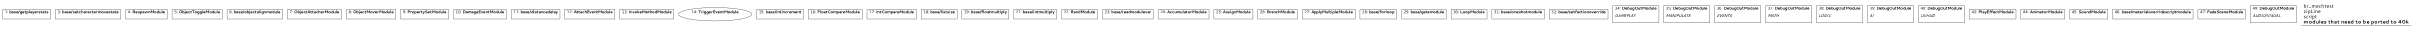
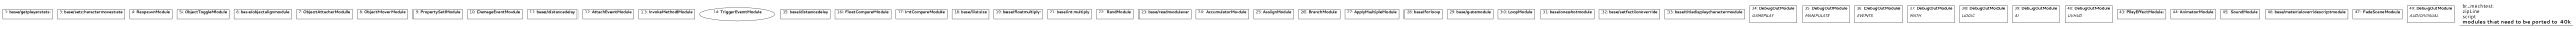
  digraph {
    fontname="Segoe UI"
    splines=spline
    node [fontname="Segoe UI" shape=box]
    n1 [label=<1: <b>base/getplayerstats</b><br/><br/>>]
    n2 [label=<3: <b>base/setcharactermovestate</b><br/><br/>>]
    n3 [label=<4: <b>RespawnModule</b><br/><br/>>]
    n4 [label=<5: <b>ObjectToggleModule</b><br/><br/>>]
    n5 [label=<6: <b>base/objectalignmodule</b><br/><br/>>]
    n6 [label=<7: <b>ObjectAttacherModule</b><br/><br/>>]
    n7 [label=<8: <b>ObjectMoverModule</b><br/><br/>>]
    n8 [label=<9: <b>PropertySetModule</b><br/><br/>>]
    n9 [label=<10: <b>DamageEventModule</b><br/><br/>>]
    n10 [label=<11: <b>base/distancedelay</b><br/><br/>>]
    n11 [label=<12: <b>AttachEventModule</b><br/><br/>>]
    n12 [label=<13: <b>InvokeMethodModule</b><br/><br/>>]
    n13 [label=<14: <b>TriggerEventModule</b><br/><br/>> shape=oval]
-   n14 [label=<15: <b>base/intincrement</b><br/><br/>>]
+   n14 [label=<15: <b>base/distancedelay</b><br/><br/>>]
    n15 [label=<16: <b>FloatCompareModule</b><br/><br/>>]
    n16 [label=<17: <b>IntCompareModule</b><br/><br/>>]
    n17 [label=<18: <b>base/listsize</b><br/><br/>>]
    n18 [label=<19: <b>base/floatmultiply</b><br/><br/>>]
    n19 [label=<21: <b>base/intmultiply</b><br/><br/>>]
    n20 [label=<22: <b>RandModule</b><br/><br/>>]
    n21 [label=<23: <b>base/readmodulevar</b><br/><br/>>]
    n22 [label=<24: <b>AccumulatorModule</b><br/><br/>>]
    n23 [label=<25: <b>AssignModule</b><br/><br/>>]
    n24 [label=<26: <b>BranchModule</b><br/><br/>>]
    n25 [label=<27: <b>ApplyMultipleModule</b><br/><br/>>]
    n26 [label=<28: <b>base/forloop</b><br/><br/>>]
    n27 [label=<29: <b>base/gatemodule</b><br/><br/>>]
    n28 [label=<30: <b>LoopModule</b><br/><br/>>]
    n29 [label=<31: <b>base/oneshotmodule</b><br/><br/>>]
    n30 [label=<32: <b>base/setfactionoverride</b><br/><br/>>]
+   n31 [label=<33: <b>base/titledisplaycharactermodule</b><br/><br/>>]
    n32 [label=<34: <b>DebugOutModule</b><br/><br/><i>GAMEPLAY<br align="left"/></i><br align="left"/>>]
    n33 [label=<35: <b>DebugOutModule</b><br/><br/><i>MANIPULATE<br align="left"/></i><br align="left"/>>]
    n34 [label=<36: <b>DebugOutModule</b><br/><br/><i>EVENTS<br align="left"/></i><br align="left"/>>]
    n35 [label=<37: <b>DebugOutModule</b><br/><br/><i>MATH<br align="left"/></i><br align="left"/>>]
    n36 [label=<38: <b>DebugOutModule</b><br/><br/><i>LOGIC<br align="left"/></i><br align="left"/>>]
    n37 [label=<39: <b>DebugOutModule</b><br/><br/><i>AI<br align="left"/></i><br align="left"/>>]
    n38 [label=<40: <b>DebugOutModule</b><br/><br/><i>UI/HUD<br align="left"/></i><br align="left"/>>]
    n39 [label=<43: <b>PlayEffectModule</b><br/><br/>>]
    n40 [label=<44: <b>AnimatorModule</b><br/><br/>>]
    n41 [label=<45: <b>SoundModule</b><br/><br/>>]
    n42 [label=<46: <b>base/materialoverridescriptmodule</b><br/><br/>>]
    n43 [label=<47: <b>FadeSceneModule</b><br/><br/>>]
    n44 [label=<49: <b>DebugOutModule</b><br/><br/><i>AUDIO/VISUAL<br align="left"/></i><br align="left"/>>]
    n45 [label=<<font point-size="20">br_mechtest<br align="left"/>zipLine<br align="left"/>script<br align="left"/><b>modules that need to be ported to 40k</b><br align="left"/></font>> shape=underline]
  }
